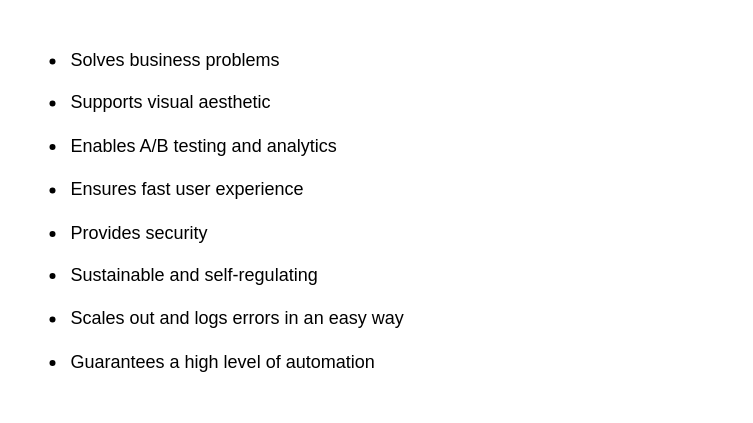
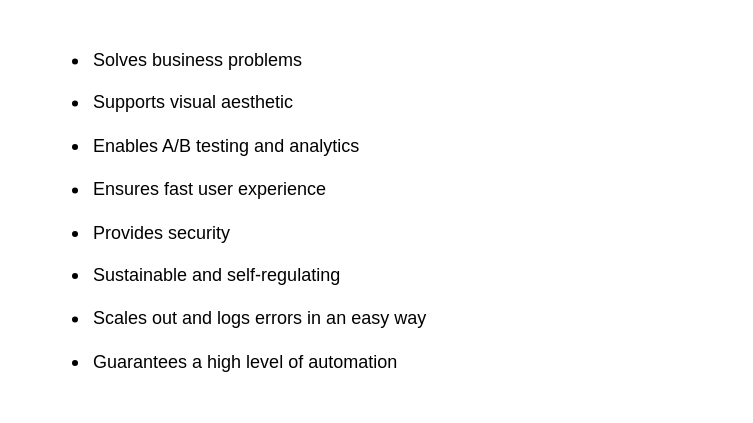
  <mxCell id="0" />
  <mxCell id="1" parent="0" />
- <mxCell id="2" value="&lt;ul&gt;&#10;&lt;li style=&quot;font-weight: 400&quot;&gt;Solves business problems&lt;/li&gt;&#10;&lt;li style=&quot;font-weight: 400&quot;&gt;Supports visual aesthetic&lt;/li&gt;&#10;&lt;li style=&quot;font-weight: 400&quot;&gt;Enables A/B testing and analytics&lt;/li&gt;&#10;&lt;li style=&quot;font-weight: 400&quot;&gt;Ensures fast user experience&lt;/li&gt;&#10;&lt;li style=&quot;font-weight: 400&quot;&gt;Provides security&lt;/li&gt;&#10;&lt;li style=&quot;font-weight: 400&quot;&gt;Sustainable and self-regulating&lt;/li&gt;&#10;&lt;li style=&quot;font-weight: 400&quot;&gt;Scales out and logs errors in an easy way&lt;/li&gt;&#10;&lt;li style=&quot;font-weight: 400&quot;&gt;Guarantees a high level of automation&lt;/li&gt;&#10;&lt;/ul&gt;" style="text;html=1;strokeColor=none;fillColor=none;align=left;verticalAlign=middle;whiteSpace=wrap;rounded=0;" vertex="1" parent="1"><mxGeometry x="5" y="20" width="460" height="240" as="geometry" /></mxCell>
+ <mxCell id="2" value="&lt;ul&gt;&#10;&lt;li style=&quot;font-weight: 400&quot;&gt;Solves business problems&lt;/li&gt;&#10;&lt;li style=&quot;font-weight: 400&quot;&gt;Supports visual aesthetic&lt;/li&gt;&#10;&lt;li style=&quot;font-weight: 400&quot;&gt;Enables A/B testing and analytics&lt;/li&gt;&#10;&lt;li style=&quot;font-weight: 400&quot;&gt;Ensures fast user experience&lt;/li&gt;&#10;&lt;li style=&quot;font-weight: 400&quot;&gt;Provides security&lt;/li&gt;&#10;&lt;li style=&quot;font-weight: 400&quot;&gt;Sustainable and self-regulating&lt;/li&gt;&#10;&lt;li style=&quot;font-weight: 400&quot;&gt;Scales out and logs errors in an easy way&lt;/li&gt;&#10;&lt;li style=&quot;font-weight: 400&quot;&gt;Guarantees a high level of automation&lt;/li&gt;&#10;&lt;/ul&gt;" style="text;html=1;strokeColor=none;fillColor=none;align=left;verticalAlign=middle;whiteSpace=wrap;rounded=0;" vertex="1" parent="1"><mxGeometry x="20" y="20" width="460" height="240" as="geometry" /></mxCell>
